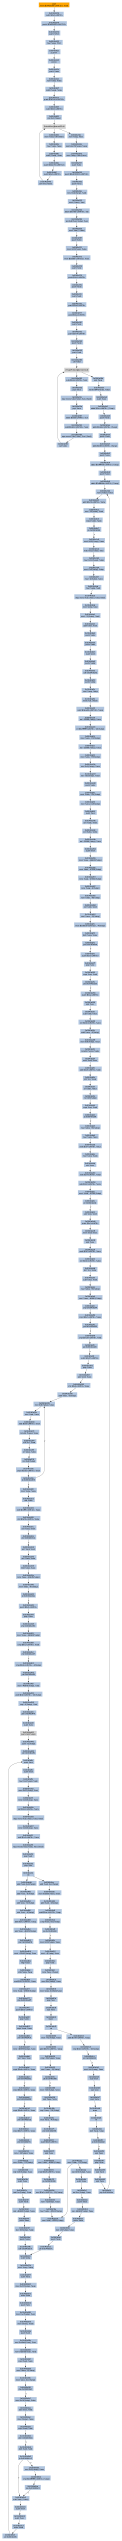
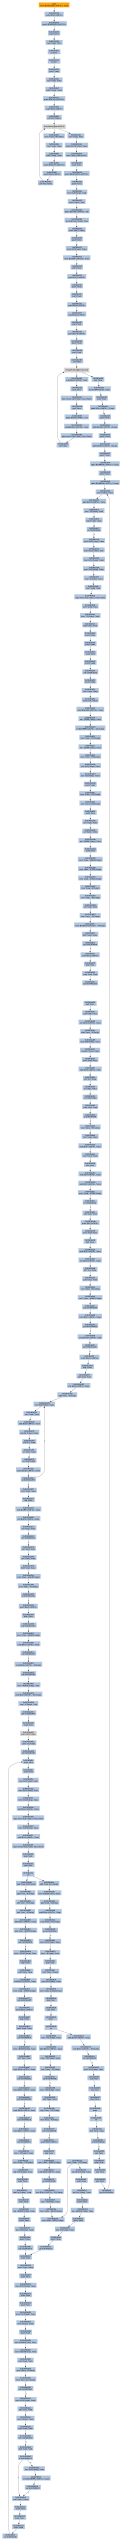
  digraph {
    fontname=Inter
    node [color=lightsteelblue fillcolor=lightsteelblue fontname=Inter shape=rectangle style=filled]
    edge [color="#000000" fontname=Inter]
    n1 [color=lightgrey fillcolor=orange label="start\nmovl $0x40a000<UINT32>, %eax"]
    n2 [label="0x0040a114\npushl $0x0<UINT8>"]
    n3 [label="0x0040a116\npushl $0x408055<UINT32>"]
    n4 [label="0x0040a11b\npushl %fs:0"]
    n5 [label="0x0040a122\nmovl %esp, %fs:0"]
    n6 [label="0x0040a129\npushfw "]
    n7 [label="0x0040a12b\npusha "]
    n8 [label="0x0040a12c\npushl %eax"]
    n9 [label="0x0040a12d\nmovl %eax, %ebx"]
    n10 [label="0x0040a12f\naddl (%eax), %eax"]
    n11 [label="0x0040a131\npushl $0x32c<UINT32>"]
    n12 [label="0x0040a136\npushl $0x0<UINT8>"]
    n13 [label="0x0040a138\ncall 0x1c(%eax)"]
    n14 [color=lightgrey fillcolor=lightgrey label="GlobalAlloc@kernel32.dll"]
    n15 [label="0x0040a13b\nmovl %eax, 0x8(%ebx)"]
    n16 [label="0x0040a14c\nmovl %esp, %ecx"]
    n17 [label="0x0040a13e\nmovl %ebx, %eax"]
    n18 [label="0x0040a14e\nleal 0xbc70(%eax), %esp"]
    n19 [label="0x0040a140\naddl (%eax), %eax"]
    n20 [label="0x0040a142\npushl $0xbc70<UINT32>"]
    n21 [label="0x0040a147\npushl $0x0<UINT8>"]
    n22 [label="0x0040a149\ncall 0x1c(%eax)"]
    n23 [label="0x0040a154\nmovl %esp, 0x2e(%ecx)"]
    n24 [label="0x0040a157\npushl %ebx"]
    n25 [label="0x0040a158\npushl $0x400000<UINT32>"]
    n26 [label="0x0040a15d\npushl %ecx"]
    n27 [label="0x0040a15e\nmovl 0x4(%esp), %edi"]
    n28 [label="0x0040a162\nmovl (%ebx), %esi"]
    n29 [label="0x0040a164\naddw $0x780<UINT16>, %di"]
    n30 [label="0x0040a169\nleal 0x8(%esi,%ebx), %esi"]
    n31 [label="0x0040a16d\nmovl %edi, (%ebx)"]
    n32 [label="0x0040a16f\npushl %ebx"]
    n33 [label="0x0040a170\nmovl 0x10(%esi), %ebx"]
    n34 [label="0x0040a173\nmovl $0x880<UINT32>, %eax"]
    n35 [label="0x0040a178\npushl %esi"]
    n36 [label="0x0040a179\npushl $0x2<UINT8>"]
    n37 [label="0x0040a17b\npushl %eax"]
    n38 [label="0x0040a17c\npushl %edi"]
    n39 [label="0x0040a17d\npushl $0x6<UINT8>"]
    n40 [label="0x0040a17f\npushl $0xa<UINT8>"]
    n41 [label="0x0040a181\npushl %esi"]
    n42 [label="0x0040a182\npushl $0x4<UINT8>"]
    n43 [label="0x0040a184\npushl %eax"]
    n44 [label="0x0040a185\npushl %edi"]
    n45 [label="0x0040a186\ncall %ebx"]
    n46 [color=lightgrey fillcolor=lightgrey label="VirtualProtect@kernel32.dll"]
    n47 [label="0x0040a188\nsubl $0x8<UINT8>, %esi"]
    n48 [label="0x0040a19d\npopl %eax"]
    n49 [label="0x0040a18b\npopl %ecx"]
    n50 [label="0x0040a19e\nleal 0x1644(%eax), %ebx"]
    n51 [label="0x0040a18c\nrepz movsl %ds:(%esi), %es:(%edi)"]
    n52 [label="0x0040a18e\npopl %ecx"]
    n53 [label="0x0040a18f\naddw $0x58<UINT8>, %di"]
    n54 [label="0x0040a193\naddl $0x90<UINT32>, %esi"]
    n55 [label="0x0040a199\nrepz movsl %ds:(%esi), %es:(%edi)"]
    n56 [label="0x0040a19b\ncall %ebx"]
    n57 [label="0x0040a1a4\npushl %eax"]
    n58 [label="0x0040a1a5\naddb $0xc<UINT8>, (%esp)"]
    n59 [label="0x0040a1a9\npushl %eax"]
    n60 [label="0x0040a1aa\naddb $0x46<UINT8>, (%esp)"]
    n61 [label="0x0040a1ae\npushl %eax"]
    n62 [label="0x0040a1af\naddb $0x65<UINT8>, (%esp)"]
    n63 [label="0x0040a1b3\npushl %eax"]
    n64 [label="0x0040a1b4\naddb $0xffffffa1<UINT8>, (%esp)"]
    n65 [label="0x0040a1b8\npushl %eax"]
    n66 [label="0x0040a1b9\naddb $0xffffffbf<UINT8>, (%esp)"]
    n67 [label="0x0040a1bd\nmovl (%ebx), %ecx"]
    n68 [label="0x0040a1bf\naddl $0x14<UINT8>, %ebx"]
    n69 [label="0x0040a1c2\nmovl -16(%ebx), %edx"]
    n70 [label="0x0040a1c5\nleave %edx, %edx"]
    n71 [label="0x0040a1c7\nje 0x0040a1bd"]
    n72 [label="0x0040a1c9\nmovl 0x18(%esp), %eax"]
    n73 [label="0x0040a1cd\nleal (%ecx,%eax), %esi"]
    n74 [label="0x0040a1d0\nmovl 0x1c(%esp), %ebp"]
    n75 [label="0x0040a1d4\nmovl 0x8(%ebp), %ebp"]
    n76 [label="0x0040a1d7\nmovl -4(%ebx), %ecx"]
    n77 [label="0x0040a1da\nmovl %ebp, %edi"]
    n78 [label="0x0040a1dc\nrepz movsl %ds:(%esi), %es:(%edi)"]
    n79 [label="0x0040a1de\nmovl %ebp, %esi"]
    n80 [label="0x0040a1e0\nmovl -12(%ebx), %edi"]
    n81 [label="0x0040a1e3\naddl %eax, %edi"]
    n82 [label="0x0040a1e5\npushl %ebx"]
    n83 [label="0x0040a1e6\npushl %edx"]
    n84 [label="0x0040a1e7\npushl %edi"]
    n85 [label="0x0040a1e8\npushl %ebp"]
    n86 [label="0x0040a1e9\ncall 0x0040a21b"]
    n87 [label="0x0040a21b\npushl %ebp"]
    n88 [label="0x0040a21c\nmovl %esp, %ebp"]
    n89 [label="0x0040a21e\nmovb %al, (%edi)"]
    n90 [label="0x0040a220\nsubl $0xbad8<UINT32>, %esp"]
    n91 [label="0x0040a226\nleal -32888(%ebp), %ecx"]
    n92 [label="0x0040a22c\norl $0xffffffff<UINT8>, -20(%ebp)"]
    n93 [label="0x0040a230\nmovl %ecx, -112(%ebp)"]
    n94 [label="0x0040a233\nleal -32888(%ebp), %ecx"]
    n95 [label="0x0040a239\nmovl %ecx, -116(%ebp)"]
    n96 [label="0x0040a23c\nmovl 0x8(%ebp), %ecx"]
    n97 [label="0x0040a23f\nleal -120(%ebp), %eax"]
    n98 [label="0x0040a242\npushl %ebx"]
    n99 [label="0x0040a243\nmovl %eax, -120(%ebp)"]
    n100 [label="0x0040a246\nmovl %ecx, 0x8(%ebp)"]
    n101 [label="0x0040a249\npushl %esi"]
    n102 [label="0x0040a24a\nxorl %eax, %eax"]
    n103 [label="0x0040a24c\nxorl %ebx, %ebx"]
    n104 [label="0x0040a24e\nleal -32888(%ebp), %ecx"]
    n105 [label="0x0040a254\npushl %edi"]
    n106 [label="0x0040a255\nmovl %eax, -46680(%ebp)"]
    n107 [label="0x0040a25b\nmovl %eax, -41536(%ebp)"]
    n108 [label="0x0040a261\nmovl %eax, -41532(%ebp)"]
    n109 [label="0x0040a267\nmovl %eax, -8(%ebp)"]
    n110 [label="0x0040a26a\nmovl %ebx, -16(%ebp)"]
    n111 [label="0x0040a26d\nxorl %edi, %edi"]
    n112 [label="0x0040a26f\nmovl %ecx, -12(%ebp)"]
    n113 [label="0x0040a272\nmovl $0x8000<UINT32>, -4(%ebp)"]
    n114 [label="0x0040a279\ntestl %eax, %eax"]
    n115 [label="0x0040a27b\njne 0x0040a2ee"]
    n116 [label="0x0040a27d\npushl $0x3<UINT8>"]
    n117 [label="0x0040a27f\npopl %esi"]
    n118 [label="0x0040a280\ncmpl %esi, %edi"]
    n119 [label="0x0040a282\njae 0x0040a2a8"]
-   n120 [label="0x0040a284\npushl $0xa<UINT8>"]
    n121 [label="0x0040a286\npopl %ecx"]
    n122 [label="0x0040a287\nsubl %edi, %ecx"]
    n123 [label="0x0040a289\nshrl $0x3<UINT8>, %ecx"]
    n124 [label="0x0040a28c\naddl %ecx, -8(%ebp)"]
    n125 [label="0x0040a28f\nmovl 0x8(%ebp), %ecx"]
    n126 [label="0x0040a292\nmovzbl (%ecx), %edx"]
    n127 [label="0x0040a295\nmovl %edi, %ecx"]
    n128 [label="0x0040a297\naddl $0x8<UINT8>, %edi"]
    n129 [label="0x0040a29a\nshll %cl, %edx"]
    n130 [label="0x0040a29c\norl %edx, %ebx"]
    n131 [label="0x0040a29e\nincl 0x8(%ebp)"]
    n132 [label="0x0040a2a1\ncmpl %esi, %edi"]
    n133 [label="0x0040a2a3\njb 0x0040a28f"]
    n134 [label="0x0040a2a5\nmovl %ebx, -16(%ebp)"]
    n135 [label="0x0040a2a8\nmovl %ebx, %ecx"]
    n136 [label="0x0040a2aa\nandl $0x7<UINT8>, %ecx"]
    n137 [label="0x0040a2ad\nmovl %ecx, %edx"]
    n138 [label="0x0040a2af\nshrl %ecx"]
    n139 [label="0x0040a2b1\nandl $0x1<UINT8>, %edx"]
    n140 [label="0x0040a2b4\nsubl $0x0<UINT8>, %ecx"]
    n141 [label="0x0040a2b7\nmovl %edx, -41540(%ebp)"]
    n142 [label="0x0040a2bd\nje 0x0040a2d2"]
    n143 [label="0x0040a2d2\nsubl %esi, %edi"]
    n144 [label="0x0040a2d4\npushl $0x1<UINT8>"]
    n145 [label="0x0040a2d6\nmovl %edi, %ecx"]
    n146 [label="0x0040a2d8\npopl %eax"]
    n147 [label="0x0040a2d9\nandl $0x7<UINT8>, %ecx"]
    n148 [label="0x0040a2dc\nshrl $0x3<UINT8>, %ebx"]
    n149 [label="0x0040a2df\nshrl %cl, %ebx"]
    n150 [label="0x0040a2e1\nsubl %ecx, %edi"]
    n151 [label="0x0040a2e3\nmovl %ebx, -16(%ebp)"]
    n152 [color=lightgrey label="0x0040a2e6\nmovl %eax, -46680(%ebp)"]
    n153 [label="0x0040a2ec\njmp 0x0040a2f4"]
    n154 [label="0x0040a2f4\ncmpl $0x1<UINT8>, %eax"]
    n155 [label="0x0040a2f7\njne 0x0040a359"]
    n156 [label="0x0040a2f9\ncmpl $0x20<UINT8>, %edi"]
    n157 [label="0x0040a2fc\njae 0x0040a320"]
    n158 [label="0x0040a2fe\npushl $0x27<UINT8>"]
    n159 [label="0x0040a300\npopl %eax"]
    n160 [label="0x0040a301\nsubl %edi, %eax"]
    n161 [label="0x0040a303\nshrl $0x3<UINT8>, %eax"]
    n162 [label="0x0040a306\naddl %eax, -8(%ebp)"]
    n163 [label="0x0040a309\nmovl 0x8(%ebp), %eax"]
    n164 [label="0x0040a30c\nmovl %edi, %ecx"]
    n165 [label="0x0040a30e\naddl $0x8<UINT8>, %edi"]
    n166 [label="0x0040a311\nmovzbl (%eax), %eax"]
    n167 [label="0x0040a314\nshll %cl, %eax"]
    n168 [label="0x0040a316\norl %eax, %ebx"]
    n169 [label="0x0040a318\nincl 0x8(%ebp)"]
    n170 [label="0x0040a31b\ncmpl $0x20<UINT8>, %edi"]
    n171 [label="0x0040a31e\njb 0x0040a309"]
    n172 [label="0x0040a320\nmovl %ebx, %eax"]
    n173 [label="0x0040a322\nnotl %ebx"]
    n174 [label="0x0040a324\nandl $0xffff<UINT32>, %eax"]
    n175 [label="0x0040a329\nshrl $0x10<UINT8>, %ebx"]
    n176 [label="0x0040a32c\nxorl %eax, %ebx"]
    n177 [label="0x0040a32e\njne 0x0040b1ce"]
    n178 [label="0x0040a334\nxorl %edi, %edi"]
    n179 [label="0x0040a336\nxorl %ebx, %ebx"]
    n180 [label="0x0040a338\ntestl %eax, %eax"]
    n181 [label="0x0040a33a\nmovl %eax, -46676(%ebp)"]
    n182 [label="0x0040a340\nmovl %ebx, -16(%ebp)"]
    n183 [label="0x0040a343\nje 0x0040a34a"]
    n184 [label="0x0040a345\npushl $0x2<UINT8>"]
    n185 [label="0x0040a347\npopl %eax"]
    n186 [label="0x0040a348\njmp 0x0040a353"]
    n187 [label="0x0040a353\nmovl %eax, -46680(%ebp)"]
    n188 [label="0x0040a359\ncmpl $0x2<UINT8>, %eax"]
    n189 [label="0x0040a35c\njne 0x0040a47f"]
    n190 [label="0x0040a362\ncmpl $0x0<UINT8>, -4(%ebp)"]
    n191 [label="0x0040a366\njne 0x0040a42f"]
    n192 [label="0x0040a42f\nmovl -46676(%ebp), %esi"]
    n193 [label="0x0040a435\nandl $0x0<UINT8>, -20(%ebp)"]
    n194 [label="0x0040a439\ncmpl -4(%ebp), %esi"]
    n195 [label="0x0040a43c\njbe 0x0040a441"]
    n196 [label="0x0040a441\npushl %esi"]
    n197 [fillcolor=lightgrey label="0x0040a442\npushl 0x8(%ebp)"]
    n198 [label="0x0040a445\npushl -12(%ebp)"]
    n199 [label="0x0040a448\ncall 0x0040a1fc"]
    n200 [label="0x0040a1fc\npushl %esi"]
    n201 [label="0x0040a1fd\npushl %edi"]
    n202 [label="0x0040a1fe\nmovl 0xc(%esp), %edi"]
    n203 [label="0x0040a202\nmovl 0x10(%esp), %esi"]
    n204 [label="0x0040a206\nmovl 0x14(%esp), %ecx"]
    n205 [label="0x0040a20a\nsarl $0x2<UINT8>, %ecx"]
    n206 [label="0x0040a20d\nrepz movsl %ds:(%esi), %es:(%edi)"]
    n207 [label="0x0040a20f\nmovl 0x14(%esp), %ecx"]
    n208 [label="0x0040a213\nandl $0x3<UINT8>, %ecx"]
    n209 [label="0x0040a216\nrepz movsb %ds:(%esi), %es:(%edi)"]
    n210 [label="0x0040a218\npopl %edi"]
    n211 [label="0x0040a219\npopl %esi"]
    n212 [label="0x0040a21a\nret"]
    n213 [label="0x0040a44d\naddl %esi, 0x8(%ebp)"]
    n214 [label="0x0040b5cd\naddl %edi, 0xc(%ebp)"]
    n215 [label="0x0040a450\naddl %esi, -8(%ebp)"]
    n216 [label="0x0040b5d0\nmovl 0xb5e0(%esi), %eax"]
    n217 [label="0x0040a453\naddl %esi, -12(%ebp)"]
    n218 [label="0x0040a456\nsubl %esi, -4(%ebp)"]
    n219 [label="0x0040a459\naddl $0xc<UINT8>, %esp"]
    n220 [label="0x0040a45c\nsubl %esi, -46676(%ebp)"]
    n221 [label="0x0040a462\njne 0x0040a479"]
    n222 [label="0x0040a464\nmovl -41540(%ebp), %eax"]
    n223 [label="0x0040a46a\nnegl %eax"]
    n224 [label="0x0040a46c\nsbbl %eax, %eax"]
    n225 [label="0x0040a46e\nandl $0x7<UINT8>, %eax"]
    n226 [label="0x0040a471\nmovl %eax, -46680(%ebp)"]
    n227 [label="0x0040a477\njmp 0x0040a47f"]
    n228 [label="0x0040a47f\npushl $0x3<UINT8>"]
    n229 [label="0x0040a481\npopl %edx"]
    n230 [label="0x0040a482\ncmpl %edx, %eax"]
    n231 [label="0x0040a484\njne 0x0040a4d7"]
    n232 [label="0x0040a4d7\nmovl -46676(%ebp), %ecx"]
    n233 [label="0x0040a4dd\nxorl %esi, %esi"]
    n234 [label="0x0040a4df\ncmpl $0x4<UINT8>, %eax"]
    n235 [label="0x0040a4e2\njne 0x0040a5e2"]
    n236 [label="0x0040a5e2\ncmpl $0x5<UINT8>, %eax"]
    n237 [label="0x0040a5e5\njne 0x0040a834"]
    n238 [label="0x0040a834\ncmpl $0x6<UINT8>, %eax"]
    n239 [label="0x0040a837\njne 0x0040b12d"]
    n240 [label="0x0040b12d\ncmpl $0x7<UINT8>, %eax"]
    n241 [label="0x0040b130\njne 0x0040b17c"]
    n242 [label="0x0040b132\nmovl -12(%ebp), %eax"]
    n243 [label="0x0040b135\nmovl %eax, -112(%ebp)"]
    n244 [label="0x0040b138\nleal 0x10(%ebp), %eax"]
    n245 [label="0x0040b13b\npushl %eax"]
    n246 [label="0x0040b13c\nleal 0xc(%ebp), %eax"]
    n247 [label="0x0040b13f\npushl %eax"]
    n248 [label="0x0040b140\nleal -46680(%ebp), %eax"]
    n249 [label="0x0040b146\npushl %eax"]
    n250 [label="0x0040b147\nleal -20(%ebp), %eax"]
    n251 [label="0x0040b14a\npushl %eax"]
    n252 [label="0x0040b14b\ncall 0x0040b57c"]
    n253 [label="0x0040b57c\npushl %ebp"]
    n254 [label="0x0040b57d\nmovl %esp, %ebp"]
    n255 [label="0x0040b57f\npushl %ecx"]
    n256 [label="0x0040b580\nmovl 0x10(%ebp), %eax"]
    n257 [label="0x0040b583\npushl %ebx"]
    n258 [label="0x0040b584\npushl %esi"]
    n259 [label="0x0040b585\nmovl 0xc(%ebp), %esi"]
    n260 [label="0x0040b588\nmovl (%eax), %edx"]
    n261 [label="0x0040b58a\npushl %edi"]
    n262 [label="0x0040b58b\nmovl 0xb5e4(%esi), %ecx"]
    n263 [label="0x0040b591\nmovl 0xb5e8(%esi), %edi"]
    n264 [label="0x0040b597\ncmpl %edi, %ecx"]
    n265 [label="0x0040b599\nmovl %edx, -4(%ebp)"]
    n266 [label="0x0040b59c\nmovl %ecx, 0xc(%ebp)"]
    n267 [label="0x0040b59f\njbe 0x0040b5a7"]
    n268 [label="0x0040b5a7\nmovl 0x14(%ebp), %ebx"]
    n269 [label="0x0040b5aa\nsubl %ecx, %edi"]
    n270 [label="0x0040b5ac\nmovl (%ebx), %eax"]
    n271 [label="0x0040b5ae\ncmpl %eax, %edi"]
    n272 [label="0x0040b5b0\njbe 0x0040b5b4"]
    n273 [label="0x0040b5b4\ntestl %edi, %edi"]
    n274 [label="0x0040b5b6\nje 0x0040b5c3"]
    n275 [label="0x0040b5b8\nmovl 0x8(%ebp), %eax"]
    n276 [label="0x0040b5c3\nsubl %edi, (%ebx)"]
    n277 [label="0x0040b5bb\ncmpl $0xffffffff<UINT8>, (%eax)"]
    n278 [label="0x0040b5c5\npushl %edi"]
    n279 [label="0x0040b5be\njne 0x0040b5c3"]
    n280 [label="0x0040b5c6\npushl %ecx"]
    n281 [label="0x0040b5c7\npushl %edx"]
    n282 [label="0x0040b5c8\ncall 0x0040a1fc"]
    n283 [label="0x0040b5d6\naddl %edi, -4(%ebp)"]
    n284 [label="0x0040b5d9\naddl $0xc<UINT8>, %esp"]
    n285 [label="0x0040b5dc\ncmpl %eax, 0xc(%ebp)"]
    n286 [label="0x0040b5df\njne 0x0040b62c"]
    n287 [label="0x0040b62c\nmovl 0x10(%ebp), %eax"]
    n288 [label="0x0040b62f\nmovl -4(%ebp), %ecx"]
    n289 [label="0x0040b632\npopl %edi"]
    n290 [label="0x0040b633\nmovl %ecx, (%eax)"]
    n291 [label="0x0040b635\nmovl 0xc(%ebp), %eax"]
    n292 [label="0x0040b638\nmovl %eax, 0xb5e4(%esi)"]
    n293 [label="0x0040b63e\npopl %esi"]
    n294 [label="0x0040b63f\npopl %ebx"]
    n295 [label="0x0040b640\nleave "]
    n296 [label="0x0040b641\nret"]
    n297 [label="0x0040b150\nmovl -112(%ebp), %eax"]
    n298 [label="0x0040b1c5\naddl $0x10<UINT8>, %esp"]
    n299 [label="0x0040b153\naddl $0x10<UINT8>, %esp"]
    n300 [label="0x0040b1c8\ncmpl $0x0<UINT8>, -20(%ebp)"]
    n301 [label="0x0040b156\ncmpl -116(%ebp), %eax"]
    n302 [label="0x0040b159\nmovl %eax, -12(%ebp)"]
    n303 [label="0x0040b15c\njae 0x0040b166"]
    n304 [label="0x0040b166\nmovl -120(%ebp), %ecx"]
    n305 [label="0x0040b169\nsubl %eax, %ecx"]
    n306 [label="0x0040b16b\ncmpl %eax, -116(%ebp)"]
    n307 [label="0x0040b16e\nmovl %ecx, -4(%ebp)"]
    n308 [label="0x0040b171\njne 0x0040b186"]
    n309 [label="0x0040b173\npushl $0x8<UINT8>"]
    n310 [label="0x0040b175\npopl %eax"]
    n311 [label="0x0040b176\nmovl %eax, -46680(%ebp)"]
    n312 [label="0x0040b17c\ncmpl $0x8<UINT8>, %eax"]
    n313 [label="0x0040b17f\nje 0x0040b194"]
    n314 [label="0x0040b194\nmovl $0x1<UINT32>, -20(%ebp)"]
    n315 [label="0x0040b19b\nmovl -12(%ebp), %eax"]
    n316 [label="0x0040b19e\nmovl %ebx, -41532(%ebp)"]
    n317 [label="0x0040b1a4\nmovl %edi, -41536(%ebp)"]
    n318 [label="0x0040b1aa\nmovl %eax, -112(%ebp)"]
    n319 [label="0x0040b1ad\nleal 0x10(%ebp), %eax"]
    n320 [label="0x0040b1b0\npushl %eax"]
    n321 [label="0x0040b1b1\nleal 0xc(%ebp), %eax"]
    n322 [label="0x0040b1b4\npushl %eax"]
    n323 [label="0x0040b1b5\nleal -46680(%ebp), %eax"]
    n324 [label="0x0040b1bb\npushl %eax"]
    n325 [label="0x0040b1bc\nleal -20(%ebp), %eax"]
    n326 [label="0x0040b1bf\npushl %eax"]
    n327 [label="0x0040b1c0\ncall 0x0040b57c"]
    n328 [label="0x0040b1cc\njnl 0x0040b1d2"]
    n329 [label="0x0040b1d2\nmovl 0x8(%ebp), %eax"]
    n330 [label="0x0040b1d5\npopl %edi"]
    n331 [label="0x0040b1d6\npopl %esi"]
    n332 [label="0x0040b1d7\npopl %ebx"]
    n333 [label="0x0040b1d8\nleave "]
    n334 [label="0x0040b1d9\nret"]
    n335 [label="0x0040a1ee\ntestl %eax, %eax"]
    n336 [label="0x0040a1f0\nje 0x0040a0d2"]
    n337 [label="0x0040a1f6\npopl %esp"]
    n338 [label="0x0040a1f7\npopl %eax"]
    n339 [label="0x0040a1f8\npopl %edx"]
    n340 [label="0x0040a1f9\npopl %ebx"]
    n341 [label="0x0040a1fa\njmp 0x0040a1bd"]
    n1 -> n2
    n2 -> n3
    n3 -> n4
    n4 -> n5
    n5 -> n6
    n6 -> n7
    n7 -> n8
    n8 -> n9
    n9 -> n10
    n10 -> n11
    n11 -> n12
    n12 -> n13
    n13 -> n14
    n14 -> n15
    n14 -> n16
    n15 -> n17
    n16 -> n18
    n17 -> n19
    n18 -> n23
    n19 -> n20
    n20 -> n21
    n21 -> n22
    n22 -> n14
    n23 -> n24
    n24 -> n25
    n25 -> n26
    n26 -> n27
    n27 -> n28
    n28 -> n29
    n29 -> n30
    n30 -> n31
    n31 -> n32
    n32 -> n33
    n33 -> n34
    n34 -> n35
    n35 -> n36
    n36 -> n37
    n37 -> n38
    n38 -> n39
    n39 -> n40
    n40 -> n41
    n41 -> n42
    n42 -> n43
    n43 -> n44
    n44 -> n45
    n45 -> n46
    n46 -> n47
    n46 -> n48
    n47 -> n49
    n48 -> n50
    n49 -> n51
    n50 -> n57
    n51 -> n52
    n52 -> n53
    n53 -> n54
    n54 -> n55
    n55 -> n56
    n56 -> n46
    n57 -> n58
    n58 -> n59
    n59 -> n60
    n60 -> n61
    n61 -> n62
    n62 -> n63
    n63 -> n64
    n64 -> n65
    n65 -> n66
    n66 -> n67
    n67 -> n68
    n68 -> n69
    n69 -> n70
    n70 -> n71
    n71 -> n72 [label=F]
    n72 -> n73
    n73 -> n74
    n74 -> n75
    n75 -> n76
    n76 -> n77
    n77 -> n78
    n78 -> n79
    n79 -> n80
    n80 -> n81
    n81 -> n82
    n82 -> n83
    n83 -> n84
    n84 -> n85
    n85 -> n86
    n86 -> n87
    n87 -> n88
    n88 -> n89
    n89 -> n90
    n90 -> n91
    n91 -> n92
    n92 -> n93
    n93 -> n94
    n94 -> n95
    n95 -> n96
    n96 -> n97
    n97 -> n98
    n98 -> n99
    n99 -> n100
    n100 -> n101
    n101 -> n102
    n102 -> n103
    n103 -> n104
    n104 -> n105
    n105 -> n106
    n106 -> n107
    n107 -> n108
    n108 -> n109
    n109 -> n110
    n110 -> n111
    n111 -> n112
    n112 -> n113
    n113 -> n114
    n114 -> n115
    n115 -> n116 [label=F]
    n116 -> n117
    n117 -> n118
    n118 -> n119
-   n119 -> n120 [label=F]
-   n120 -> n121
    n121 -> n122
    n122 -> n123
    n123 -> n124
    n124 -> n125
    n125 -> n126
    n126 -> n127
    n127 -> n128
    n128 -> n129
    n129 -> n130
    n130 -> n131
    n131 -> n132
    n132 -> n133
    n133 -> n134 [label=F]
    n134 -> n135
    n135 -> n136
    n136 -> n137
    n137 -> n138
    n138 -> n139
    n139 -> n140
    n140 -> n141
    n141 -> n142
    n142 -> n143 [label=T]
    n143 -> n144
    n144 -> n145
    n145 -> n146
    n146 -> n147
    n147 -> n148
    n148 -> n149
    n149 -> n150
    n150 -> n151
    n151 -> n152
    n152 -> n153
    n153 -> n154
    n154 -> n155
    n155 -> n156 [label=F]
    n156 -> n157
    n157 -> n158 [label=F]
    n158 -> n159
    n159 -> n160
    n160 -> n161
    n161 -> n162
    n162 -> n163
    n163 -> n164
    n164 -> n165
    n165 -> n166
    n166 -> n167
    n167 -> n168
    n168 -> n169
    n169 -> n170
    n170 -> n171
    n171 -> n163 [label=T]
    n171 -> n172 [label=F]
    n172 -> n173
    n173 -> n174
    n174 -> n175
    n175 -> n176
    n176 -> n177
    n177 -> n178 [label=F]
    n178 -> n179
    n179 -> n180
    n180 -> n181
    n181 -> n182
    n182 -> n183
    n183 -> n184 [label=F]
    n184 -> n185
    n185 -> n186
    n186 -> n187
    n187 -> n188
    n188 -> n189
    n189 -> n190 [label=F]
    n190 -> n191
    n191 -> n192 [label=T]
    n192 -> n193
    n193 -> n194
    n194 -> n195
    n195 -> n196 [label=T]
    n196 -> n197
    n197 -> n198
    n198 -> n199
    n199 -> n200
    n200 -> n201
    n201 -> n202
    n202 -> n203
    n203 -> n204
    n204 -> n205
    n205 -> n206
    n206 -> n207
    n207 -> n208
    n208 -> n209
    n209 -> n210
    n210 -> n211
    n211 -> n212
    n212 -> n213
    n212 -> n214
    n213 -> n215
    n214 -> n216
    n215 -> n217
    n216 -> n283
    n217 -> n218
    n218 -> n219
    n219 -> n220
    n220 -> n221
    n221 -> n222 [label=F]
    n222 -> n223
    n223 -> n224
    n224 -> n225
    n225 -> n226
    n226 -> n227
    n227 -> n228
    n228 -> n229
    n229 -> n230
    n230 -> n231
    n231 -> n232 [label=T]
    n232 -> n233
    n233 -> n234
    n234 -> n235
    n235 -> n236 [label=T]
    n236 -> n237
    n237 -> n238 [label=T]
    n238 -> n239
    n239 -> n240 [label=T]
    n240 -> n241
    n241 -> n242 [label=F]
    n242 -> n243
    n243 -> n244
    n244 -> n245
    n245 -> n246
    n246 -> n247
    n247 -> n248
    n248 -> n249
    n249 -> n250
    n250 -> n251
    n251 -> n252
    n252 -> n253
    n253 -> n254
    n254 -> n255
    n255 -> n256
    n256 -> n257
    n257 -> n258
    n258 -> n259
    n259 -> n260
    n260 -> n261
    n261 -> n262
    n262 -> n263
    n263 -> n264
    n264 -> n265
    n265 -> n266
    n266 -> n267
    n267 -> n268 [label=T]
    n268 -> n269
    n269 -> n270
    n270 -> n271
    n271 -> n272
    n272 -> n273 [label=T]
    n273 -> n274
    n274 -> n275 [label=F]
    n274 -> n276 [label=T]
    n275 -> n277
    n276 -> n278
    n277 -> n279
    n278 -> n280
    n279 -> n276 [label=T]
    n280 -> n281
    n281 -> n282
    n282 -> n200
    n283 -> n284
    n284 -> n285
    n285 -> n286
    n286 -> n287 [label=T]
    n287 -> n288
    n288 -> n289
    n289 -> n290
    n290 -> n291
    n291 -> n292
    n292 -> n293
    n293 -> n294
    n294 -> n295
    n295 -> n296
    n296 -> n297
    n296 -> n298
    n297 -> n299
    n298 -> n300
    n299 -> n301
    n300 -> n328
    n301 -> n302
    n302 -> n303
    n303 -> n304 [label=T]
    n304 -> n305
    n305 -> n306
    n306 -> n307
    n307 -> n308
    n308 -> n309 [label=F]
    n309 -> n310
    n310 -> n311
    n311 -> n312
    n312 -> n313
    n313 -> n314 [label=T]
    n314 -> n315
    n315 -> n316
    n316 -> n317
    n318 -> n317
    n318 -> n319
    n319 -> n320
    n320 -> n321
    n321 -> n322
    n322 -> n323
    n323 -> n324
    n324 -> n325
    n325 -> n326
    n326 -> n327
    n327 -> n253
    n328 -> n329 [label=T]
    n329 -> n330
    n330 -> n331
    n331 -> n332
    n332 -> n333
    n333 -> n334
    n334 -> n335
    n335 -> n336
    n336 -> n337 [label=F]
    n337 -> n338
    n338 -> n339
-   n339 -> n340
    n340 -> n341
    n341 -> n67
  }
